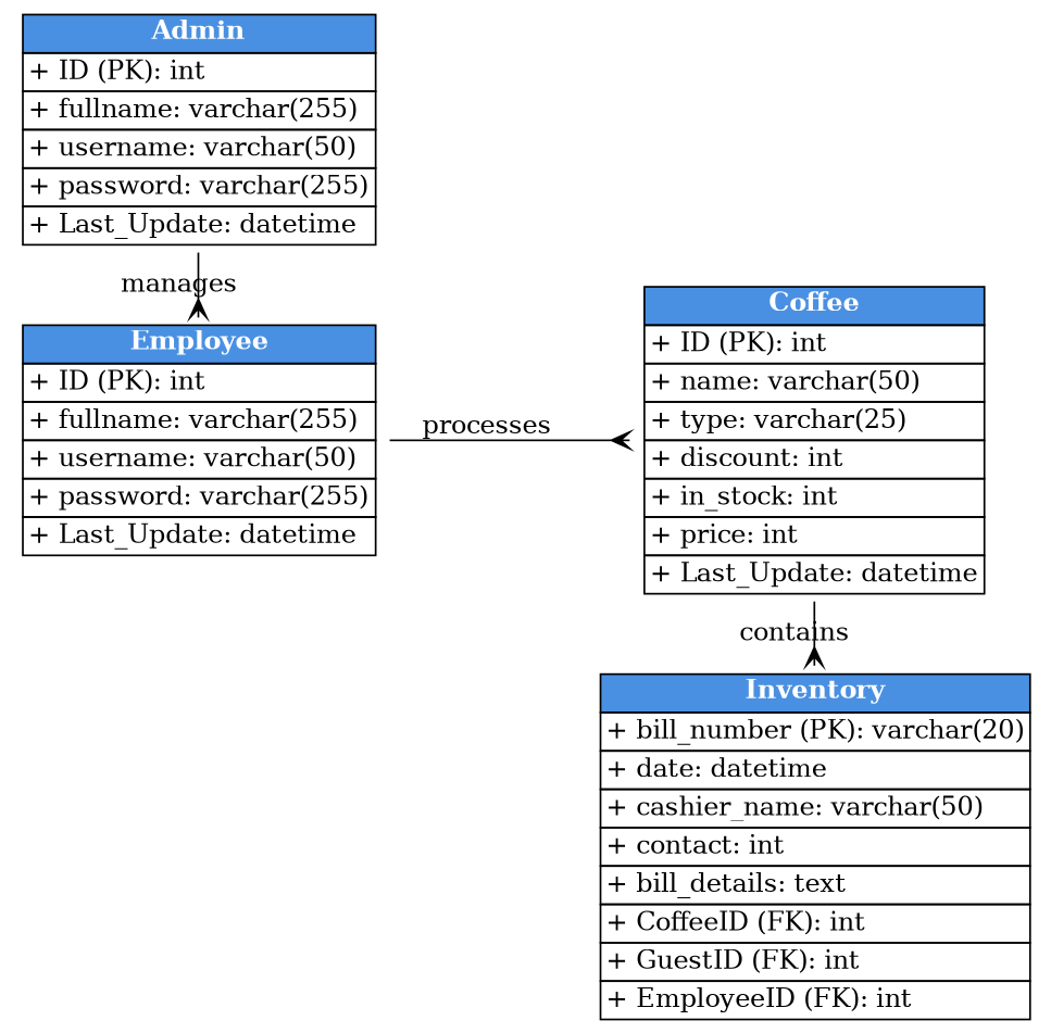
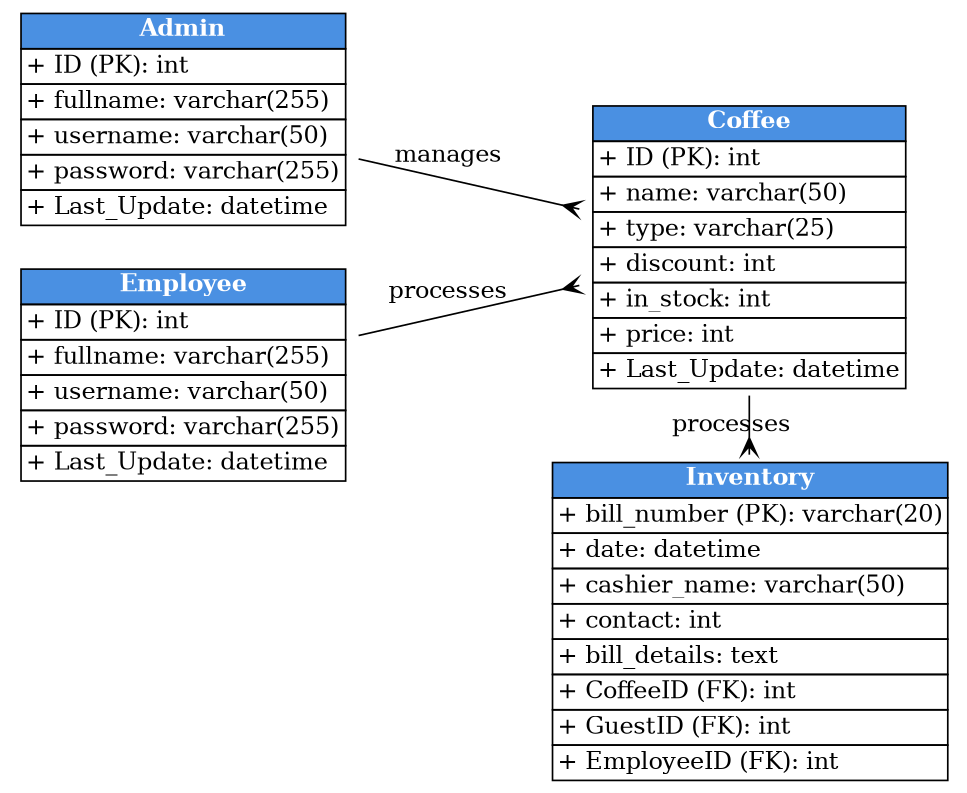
  digraph {
    rankdir=LR
    node [shape=none]
    edge [arrowhead=crow]
    n1 [label=<         <TABLE BORDER="0" CELLBORDER="1" CELLSPACING="0">             <TR><TD BGCOLOR="#4A90E2"><FONT COLOR="white"><B>Admin</B></FONT></TD></TR>             <TR><TD ALIGN="LEFT">+ ID (PK): int</TD></TR>             <TR><TD ALIGN="LEFT">+ fullname: varchar(255)</TD></TR>             <TR><TD ALIGN="LEFT">+ username: varchar(50)</TD></TR>             <TR><TD ALIGN="LEFT">+ password: varchar(255)</TD></TR>             <TR><TD ALIGN="LEFT">+ Last_Update: datetime</TD></TR>         </TABLE>>]
    n2 [label=<         <TABLE BORDER="0" CELLBORDER="1" CELLSPACING="0">             <TR><TD BGCOLOR="#4A90E2"><FONT COLOR="white"><B>Employee</B></FONT></TD></TR>             <TR><TD ALIGN="LEFT">+ ID (PK): int</TD></TR>             <TR><TD ALIGN="LEFT">+ fullname: varchar(255)</TD></TR>             <TR><TD ALIGN="LEFT">+ username: varchar(50)</TD></TR>             <TR><TD ALIGN="LEFT">+ password: varchar(255)</TD></TR>             <TR><TD ALIGN="LEFT">+ Last_Update: datetime</TD></TR>         </TABLE>>]
    n3 [label=<         <TABLE BORDER="0" CELLBORDER="1" CELLSPACING="0">             <TR><TD BGCOLOR="#4A90E2"><FONT COLOR="white"><B>Coffee</B></FONT></TD></TR>             <TR><TD ALIGN="LEFT">+ ID (PK): int</TD></TR>             <TR><TD ALIGN="LEFT">+ name: varchar(50)</TD></TR>             <TR><TD ALIGN="LEFT">+ type: varchar(25)</TD></TR>             <TR><TD ALIGN="LEFT">+ discount: int</TD></TR>             <TR><TD ALIGN="LEFT">+ in_stock: int</TD></TR>             <TR><TD ALIGN="LEFT">+ price: int</TD></TR>             <TR><TD ALIGN="LEFT">+ Last_Update: datetime</TD></TR>         </TABLE>>]
    n4 [label=<         <TABLE BORDER="0" CELLBORDER="1" CELLSPACING="0">             <TR><TD BGCOLOR="#4A90E2"><FONT COLOR="white"><B>Inventory</B></FONT></TD></TR>             <TR><TD ALIGN="LEFT">+ bill_number (PK): varchar(20)</TD></TR>             <TR><TD ALIGN="LEFT">+ date: datetime</TD></TR>             <TR><TD ALIGN="LEFT">+ cashier_name: varchar(50)</TD></TR>             <TR><TD ALIGN="LEFT">+ contact: int</TD></TR>             <TR><TD ALIGN="LEFT">+ bill_details: text</TD></TR>             <TR><TD ALIGN="LEFT">+ CoffeeID (FK): int</TD></TR>             <TR><TD ALIGN="LEFT">+ GuestID (FK): int</TD></TR>             <TR><TD ALIGN="LEFT">+ EmployeeID (FK): int</TD></TR>         </TABLE>>]
    subgraph sub_1 {
      rank=same
      n1
      n2
    }
    subgraph sub_2 {
      rank=same
      n3
      n4
    }
-   n1 -> n2 [label=manages]
+   n1 -> n3 [label=manages]
    n2 -> n3 [label=processes]
-   n3 -> n4 [label=contains]
+   n3 -> n4 [label=processes]
  }
